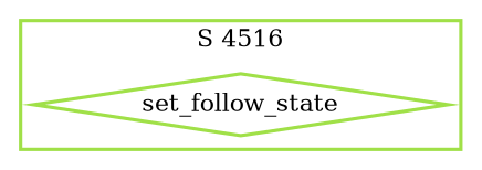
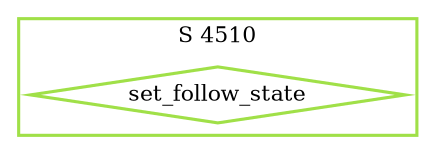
  digraph {
    n1 [color="#A0E048" label=set_follow_state shape=diamond style=bold]
    subgraph cluster_1 {
      color="#A0E048"
-     label="S 4516"
+     label="S 4510"
      style=bold
      n1
    }
  }
